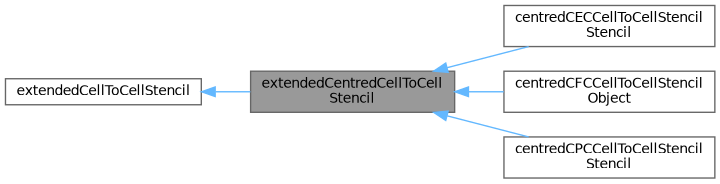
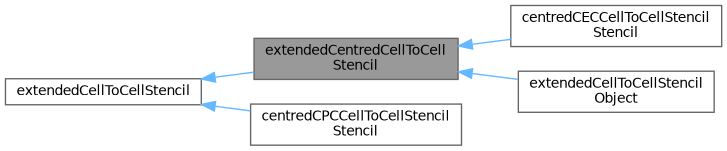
  digraph {
    rankdir=LR
    node [color=gray40 fillcolor=white fontname=Helvetica fontsize=10 shape=box style=filled]
    edge [color=steelblue1 dir=back fontname=Helvetica fontsize=10 labelfontname=Helvetica labelfontsize=10 style=solid]
    n1 [fillcolor=grey60 fontcolor=black height=0.2 label="extendedCentredCellToCell\lStencil" width=0.4]
    n2 [height=0.2 label="centredCECCellToCellStencil\lStencil" width=0.4]
-   n3 [height=0.2 label="centredCFCCellToCellStencil\lObject" width=0.4]
+   n3 [height=0.2 label="extendedCellToCellStencil\lObject" width=0.4]
    n4 [height=0.2 label="centredCPCCellToCellStencil\lStencil" width=0.4]
    n5 [height=0.2 label=extendedCellToCellStencil width=0.4]
    n1 -> n2
    n1 -> n3
-   n1 -> n4
+   n5 -> n4
    n5 -> n1
  }
